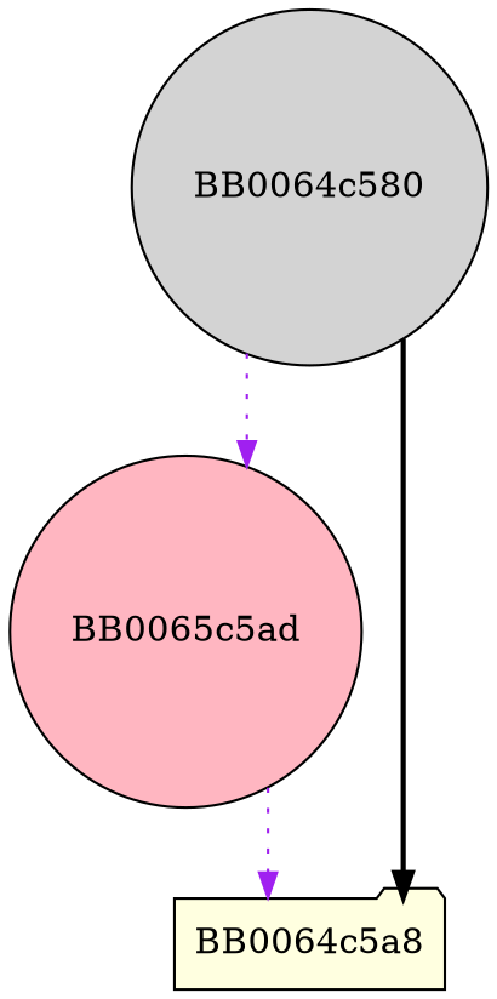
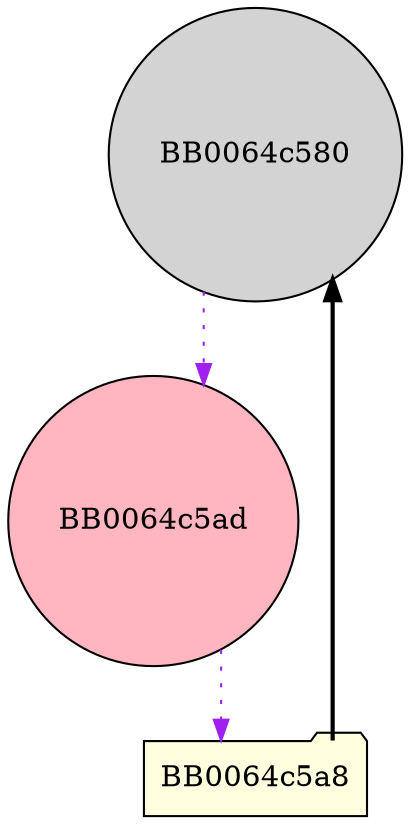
  digraph {
    splines=ortho
    node [shape=circle style=filled]
    edge [color=purple style=dotted]
    BB0064c580 [fillcolor=lightgrey]
-   BB0064c5ad [fillcolor=lightpink label=BB0065c5ad]
+   BB0064c5ad [fillcolor=lightpink]
    BB0064c5a8 [fillcolor=lightyellow shape=folder]
    BB0064c580 -> BB0064c5ad
-   BB0064c580 -> BB0064c5a8 [color=black style=bold]
+   BB0064c5a8 -> BB0064c580 [color=black style=bold]
    BB0064c5ad -> BB0064c5a8
  }
